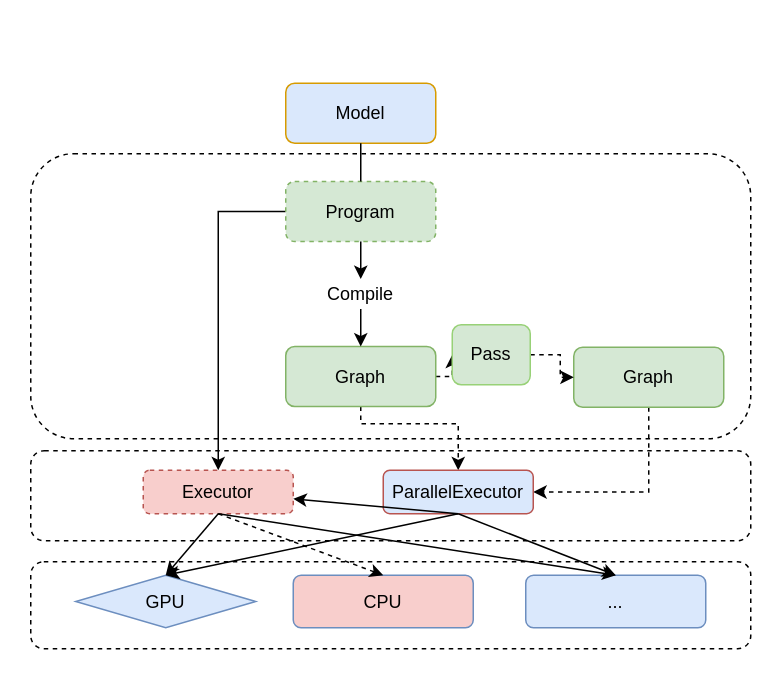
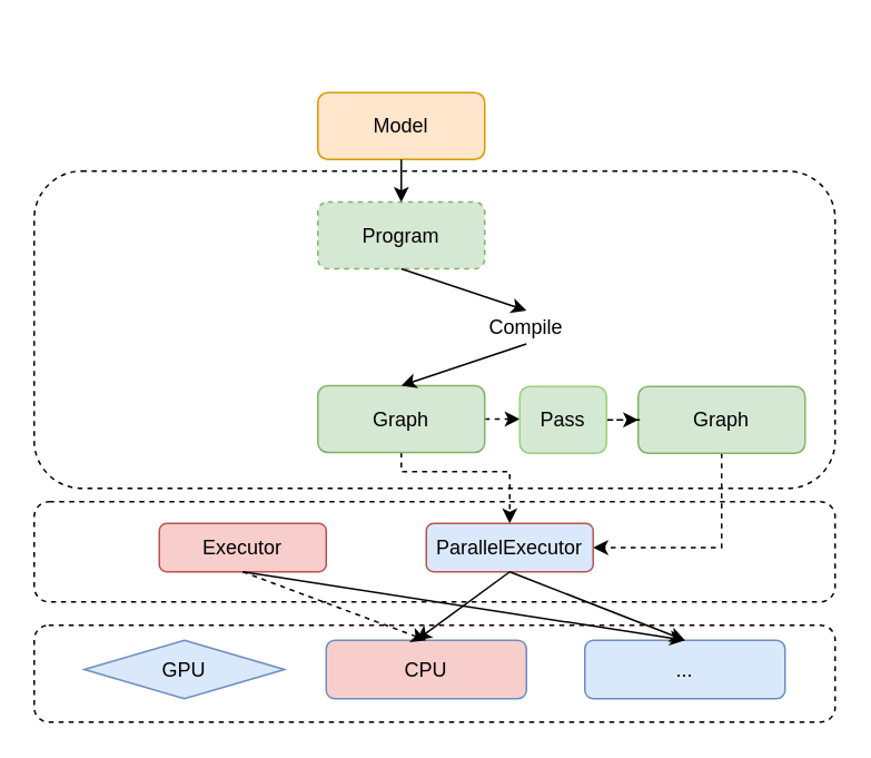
  <mxCell id="0" />
  <mxCell id="1" parent="0" />
  <mxCell id="2" value="" style="rounded=1;whiteSpace=wrap;html=1;dashed=1;" parent="1" vertex="1"><mxGeometry x="20" y="300" width="480" height="60" as="geometry" /></mxCell>
  <mxCell id="3" value="" style="rounded=1;whiteSpace=wrap;html=1;dashed=1;" parent="1" vertex="1"><mxGeometry x="20" y="102" width="480" height="190" as="geometry" /></mxCell>
  <mxCell id="4" value="Invention" style="text;fontSize=24;align=center;verticalAlign=middle;html=1;fontColor=#FFFFFF;" parent="1" vertex="1"><mxGeometry x="99.5" y="20.5" width="190" height="70" as="geometry" /></mxCell>
- <mxCell id="5" value="Model" style="rounded=1;whiteSpace=wrap;html=1;fillColor=#dae8fc;strokeColor=#d79b00;" parent="1" vertex="1"><mxGeometry x="190" y="55" width="100" height="40" as="geometry" /></mxCell>
- <mxCell id="6" style="edgeStyle=orthogonalEdgeStyle;rounded=0;orthogonalLoop=1;jettySize=auto;html=1;exitX=0;exitY=0.5;exitDx=0;exitDy=0;entryX=0.5;entryY=0;entryDx=0;entryDy=0;" parent="1" source="7" target="18" edge="1"><mxGeometry relative="1" as="geometry" /></mxCell>
+ <mxCell id="5" value="Model" style="rounded=1;whiteSpace=wrap;html=1;fillColor=#ffe6cc;strokeColor=#d79b00;" parent="1" vertex="1"><mxGeometry x="190" y="55" width="100" height="40" as="geometry" /></mxCell>
  <mxCell id="7" value="Program" style="rounded=1;whiteSpace=wrap;html=1;fillColor=#d5e8d4;strokeColor=#82b366;dashed=1;" parent="1" vertex="1"><mxGeometry x="190" y="120.5" width="100" height="40" as="geometry" /></mxCell>
  <mxCell id="8" style="edgeStyle=orthogonalEdgeStyle;rounded=0;orthogonalLoop=1;jettySize=auto;html=1;exitX=0.5;exitY=1;exitDx=0;exitDy=0;entryX=0.5;entryY=0;entryDx=0;entryDy=0;dashed=1;" parent="1" source="10" target="17" edge="1"><mxGeometry relative="1" as="geometry"><Array as="points"><mxPoint x="240" y="282" /><mxPoint x="305" y="282" /></Array></mxGeometry></mxCell>
  <mxCell id="9" style="edgeStyle=orthogonalEdgeStyle;rounded=0;orthogonalLoop=1;jettySize=auto;html=1;exitX=1;exitY=0.5;exitDx=0;exitDy=0;entryX=0;entryY=0.5;entryDx=0;entryDy=0;dashed=1;" parent="1" source="10" target="20" edge="1"><mxGeometry relative="1" as="geometry" /></mxCell>
  <mxCell id="10" value="Graph" style="rounded=1;whiteSpace=wrap;html=1;fillColor=#d5e8d4;strokeColor=#82b366;" parent="1" vertex="1"><mxGeometry x="190" y="230.5" width="100" height="40" as="geometry" /></mxCell>
- <mxCell id="11" value="" style="endArrow=none;html=1;exitX=0.5;exitY=1;exitDx=0;exitDy=0;entryX=0.5;entryY=0;entryDx=0;entryDy=0;" parent="1" source="5" target="7" edge="1"><mxGeometry width="50" height="50" relative="1" as="geometry"><mxPoint x="360" y="226.824" as="sourcePoint" /><mxPoint x="410" y="176.824" as="targetPoint" /></mxGeometry></mxCell>
+ <mxCell id="11" value="" style="endArrow=classic;html=1;exitX=0.5;exitY=1;exitDx=0;exitDy=0;entryX=0.5;entryY=0;entryDx=0;entryDy=0;" parent="1" source="5" target="7" edge="1"><mxGeometry width="50" height="50" relative="1" as="geometry"><mxPoint x="360" y="226.824" as="sourcePoint" /><mxPoint x="410" y="176.824" as="targetPoint" /></mxGeometry></mxCell>
  <mxCell id="12" value="" style="endArrow=classic;html=1;entryX=0.5;entryY=0;entryDx=0;entryDy=0;exitX=0.5;exitY=1;exitDx=0;exitDy=0;" parent="1" source="13" target="10" edge="1"><mxGeometry width="50" height="50" relative="1" as="geometry"><mxPoint x="80" y="162" as="sourcePoint" /><mxPoint x="130" y="112" as="targetPoint" /></mxGeometry></mxCell>
- <mxCell id="13" value="Compile" style="text;html=1;strokeColor=none;fillColor=none;align=center;verticalAlign=middle;whiteSpace=wrap;rounded=0;" parent="1" vertex="1"><mxGeometry x="220" y="185.5" width="40" height="20" as="geometry" /></mxCell>
+ <mxCell id="13" value="Compile" style="text;html=1;strokeColor=none;fillColor=none;align=center;verticalAlign=middle;whiteSpace=wrap;rounded=0;" parent="1" vertex="1"><mxGeometry x="295" y="185.5" width="40" height="20" as="geometry" /></mxCell>
  <mxCell id="14" value="" style="endArrow=classic;html=1;entryX=0.5;entryY=0;entryDx=0;entryDy=0;exitX=0.5;exitY=1;exitDx=0;exitDy=0;" parent="1" source="7" target="13" edge="1"><mxGeometry width="50" height="50" relative="1" as="geometry"><mxPoint x="240" y="160.5" as="sourcePoint" /><mxPoint x="240" y="230.5" as="targetPoint" /></mxGeometry></mxCell>
  <mxCell id="15" style="edgeStyle=orthogonalEdgeStyle;rounded=0;orthogonalLoop=1;jettySize=auto;html=1;exitX=0.5;exitY=1;exitDx=0;exitDy=0;entryX=1;entryY=0.5;entryDx=0;entryDy=0;dashed=1;" parent="1" source="16" target="17" edge="1"><mxGeometry relative="1" as="geometry" /></mxCell>
  <mxCell id="16" value="Graph" style="rounded=1;whiteSpace=wrap;html=1;fillColor=#d5e8d4;strokeColor=#82b366;" parent="1" vertex="1"><mxGeometry x="382" y="231" width="100" height="40" as="geometry" /></mxCell>
  <mxCell id="17" value="ParallelExecutor" style="rounded=1;whiteSpace=wrap;html=1;fillColor=#dae8fc;strokeColor=#b85450;" parent="1" vertex="1"><mxGeometry x="255" y="313" width="100" height="29" as="geometry" /></mxCell>
- <mxCell id="18" value="Executor" style="rounded=1;whiteSpace=wrap;html=1;fillColor=#f8cecc;strokeColor=#b85450;dashed=1;" parent="1" vertex="1"><mxGeometry x="95" y="313" width="100" height="29" as="geometry" /></mxCell>
+ <mxCell id="18" value="Executor" style="rounded=1;whiteSpace=wrap;html=1;fillColor=#f8cecc;strokeColor=#b85450;" parent="1" vertex="1"><mxGeometry x="95" y="313" width="100" height="29" as="geometry" /></mxCell>
  <mxCell id="19" style="edgeStyle=orthogonalEdgeStyle;rounded=0;orthogonalLoop=1;jettySize=auto;html=1;exitX=1;exitY=0.5;exitDx=0;exitDy=0;dashed=1;" parent="1" source="20" target="16" edge="1"><mxGeometry relative="1" as="geometry" /></mxCell>
- <mxCell id="20" value="Pass" style="rounded=1;whiteSpace=wrap;html=1;fillColor=#d5e8d4;strokeColor=#98D177;" parent="1" vertex="1"><mxGeometry x="301" y="216" width="52" height="40" as="geometry" /></mxCell>
+ <mxCell id="20" value="Pass" style="rounded=1;whiteSpace=wrap;html=1;fillColor=#d5e8d4;strokeColor=#98D177;" parent="1" vertex="1"><mxGeometry x="311" y="231" width="52" height="40" as="geometry" /></mxCell>
  <mxCell id="21" value="" style="rounded=1;whiteSpace=wrap;html=1;dashed=1;" parent="1" vertex="1"><mxGeometry x="20" y="374" width="480" height="58" as="geometry" /></mxCell>
  <mxCell id="22" value="GPU" style="rhombus;whiteSpace=wrap;html=1;fillColor=#dae8fc;strokeColor=#6c8ebf;" parent="1" vertex="1"><mxGeometry x="50" y="383" width="120" height="35" as="geometry" /></mxCell>
  <mxCell id="23" value="CPU" style="rounded=1;whiteSpace=wrap;html=1;fillColor=#f8cecc;strokeColor=#6c8ebf;" parent="1" vertex="1"><mxGeometry x="195" y="383" width="120" height="35" as="geometry" /></mxCell>
  <mxCell id="24" value="..." style="rounded=1;whiteSpace=wrap;html=1;fillColor=#dae8fc;strokeColor=#6c8ebf;" parent="1" vertex="1"><mxGeometry x="350" y="383" width="120" height="35" as="geometry" /></mxCell>
- <mxCell id="25" value="" style="endArrow=classic;html=1;exitX=0.5;exitY=1;exitDx=0;exitDy=0;entryX=0.5;entryY=0;entryDx=0;entryDy=0;" parent="1" source="18" target="22" edge="1"><mxGeometry width="50" height="50" relative="1" as="geometry"><mxPoint x="-100" y="382" as="sourcePoint" /><mxPoint x="-50" y="332" as="targetPoint" /></mxGeometry></mxCell>
  <mxCell id="26" value="" style="endArrow=classic;html=1;exitX=0.5;exitY=1;exitDx=0;exitDy=0;entryX=0.5;entryY=0;entryDx=0;entryDy=0;dashed=1;" parent="1" source="18" target="23" edge="1"><mxGeometry width="50" height="50" relative="1" as="geometry"><mxPoint x="90" y="352" as="sourcePoint" /><mxPoint x="120" y="381" as="targetPoint" /></mxGeometry></mxCell>
  <mxCell id="27" value="" style="endArrow=classic;html=1;entryX=0.5;entryY=0;entryDx=0;entryDy=0;exitX=0.5;exitY=1;exitDx=0;exitDy=0;" parent="1" source="18" target="24" edge="1"><mxGeometry width="50" height="50" relative="1" as="geometry"><mxPoint x="140" y="352" as="sourcePoint" /><mxPoint x="265" y="381" as="targetPoint" /></mxGeometry></mxCell>
- <mxCell id="28" value="" style="endArrow=classic;html=1;exitX=0.5;exitY=1;exitDx=0;exitDy=0;entryX=0.5;entryY=0;entryDx=0;entryDy=0;" parent="1" source="17" target="22" edge="1"><mxGeometry width="50" height="50" relative="1" as="geometry"><mxPoint x="-100" y="382" as="sourcePoint" /><mxPoint x="-50" y="332" as="targetPoint" /></mxGeometry></mxCell>
- <mxCell id="29" value="" style="endArrow=classic;html=1;exitX=0.5;exitY=1;exitDx=0;exitDy=0;" parent="1" source="17" target="18" edge="1"><mxGeometry width="50" height="50" relative="1" as="geometry"><mxPoint x="390" y="342" as="sourcePoint" /><mxPoint x="120" y="381" as="targetPoint" /></mxGeometry></mxCell>
+ <mxCell id="29" value="" style="endArrow=classic;html=1;entryX=0.45;entryY=0;entryDx=0;entryDy=0;entryPerimeter=0;exitX=0.5;exitY=1;exitDx=0;exitDy=0;" parent="1" source="17" target="23" edge="1"><mxGeometry width="50" height="50" relative="1" as="geometry"><mxPoint x="390" y="342" as="sourcePoint" /><mxPoint x="120" y="381" as="targetPoint" /></mxGeometry></mxCell>
  <mxCell id="30" value="" style="endArrow=classic;html=1;exitX=0.5;exitY=1;exitDx=0;exitDy=0;entryX=0.5;entryY=0;entryDx=0;entryDy=0;" parent="1" source="17" target="24" edge="1"><mxGeometry width="50" height="50" relative="1" as="geometry"><mxPoint x="240" y="342" as="sourcePoint" /><mxPoint x="410" y="382" as="targetPoint" /></mxGeometry></mxCell>
